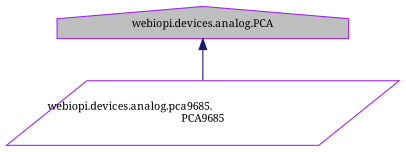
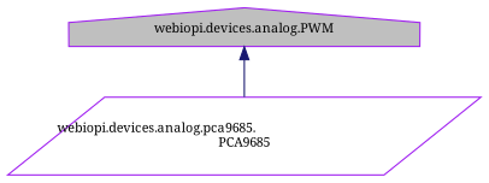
  digraph {
    fontname="Noto Serif"
    node [color=purple fontname="Noto Serif" fontsize=10 style=filled]
-   n1 [fillcolor=grey75 fontcolor=black height=0.2 label="webiopi.devices.analog.PCA" shape=house width=0.4]
+   n1 [fillcolor=grey75 fontcolor=black height=0.2 label="webiopi.devices.analog.PWM" shape=house width=0.4]
    n2 [fillcolor=white height=0.2 label="webiopi.devices.analog.pca9685.\lPCA9685" shape=parallelogram width=0.4]
    n1 -> n2 [color=midnightblue dir=back fontname="Noto Serif" fontsize=10 labelfontname=Helvetica labelfontsize=10 style=solid]
  }
